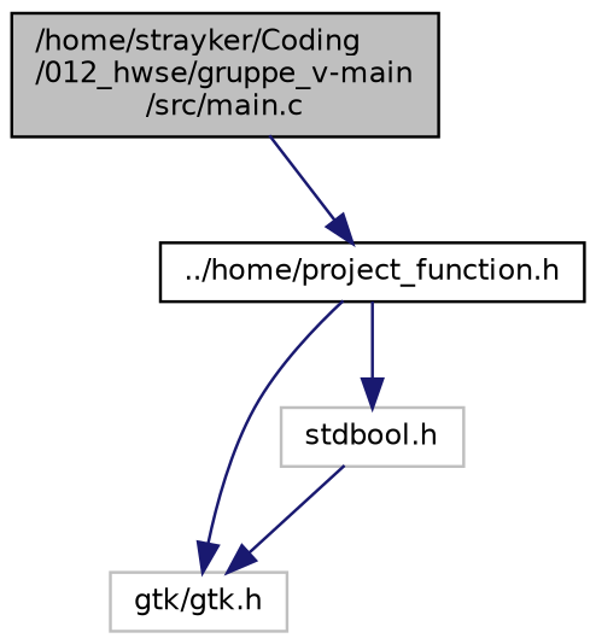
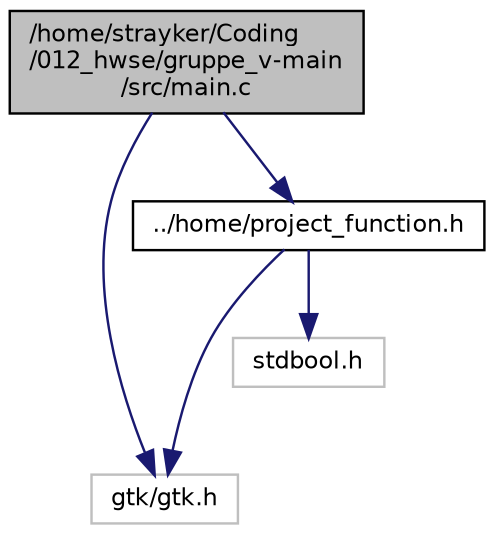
  digraph {
    node [color=black fillcolor=white fontname=Helvetica fontsize=10 shape=record style=filled]
    edge [color=midnightblue fontname=Helvetica fontsize=10 labelfontname=Helvetica labelfontsize=10 style=solid]
    n1 [fillcolor=grey75 fontcolor=black height=0.2 label="/home/strayker/Coding\l/012_hwse/gruppe_v-main\l/src/main.c" width=0.4]
    n2 [color=grey75 height=0.2 label="gtk/gtk.h" width=0.4]
    n3 [height=0.2 label="../home/project_function.h" width=0.4]
    n4 [color=grey75 height=0.2 label="stdbool.h" width=0.4]
-   n4 -> n2
+   n1 -> n2
    n1 -> n3
    n3 -> n2
    n3 -> n4
  }
